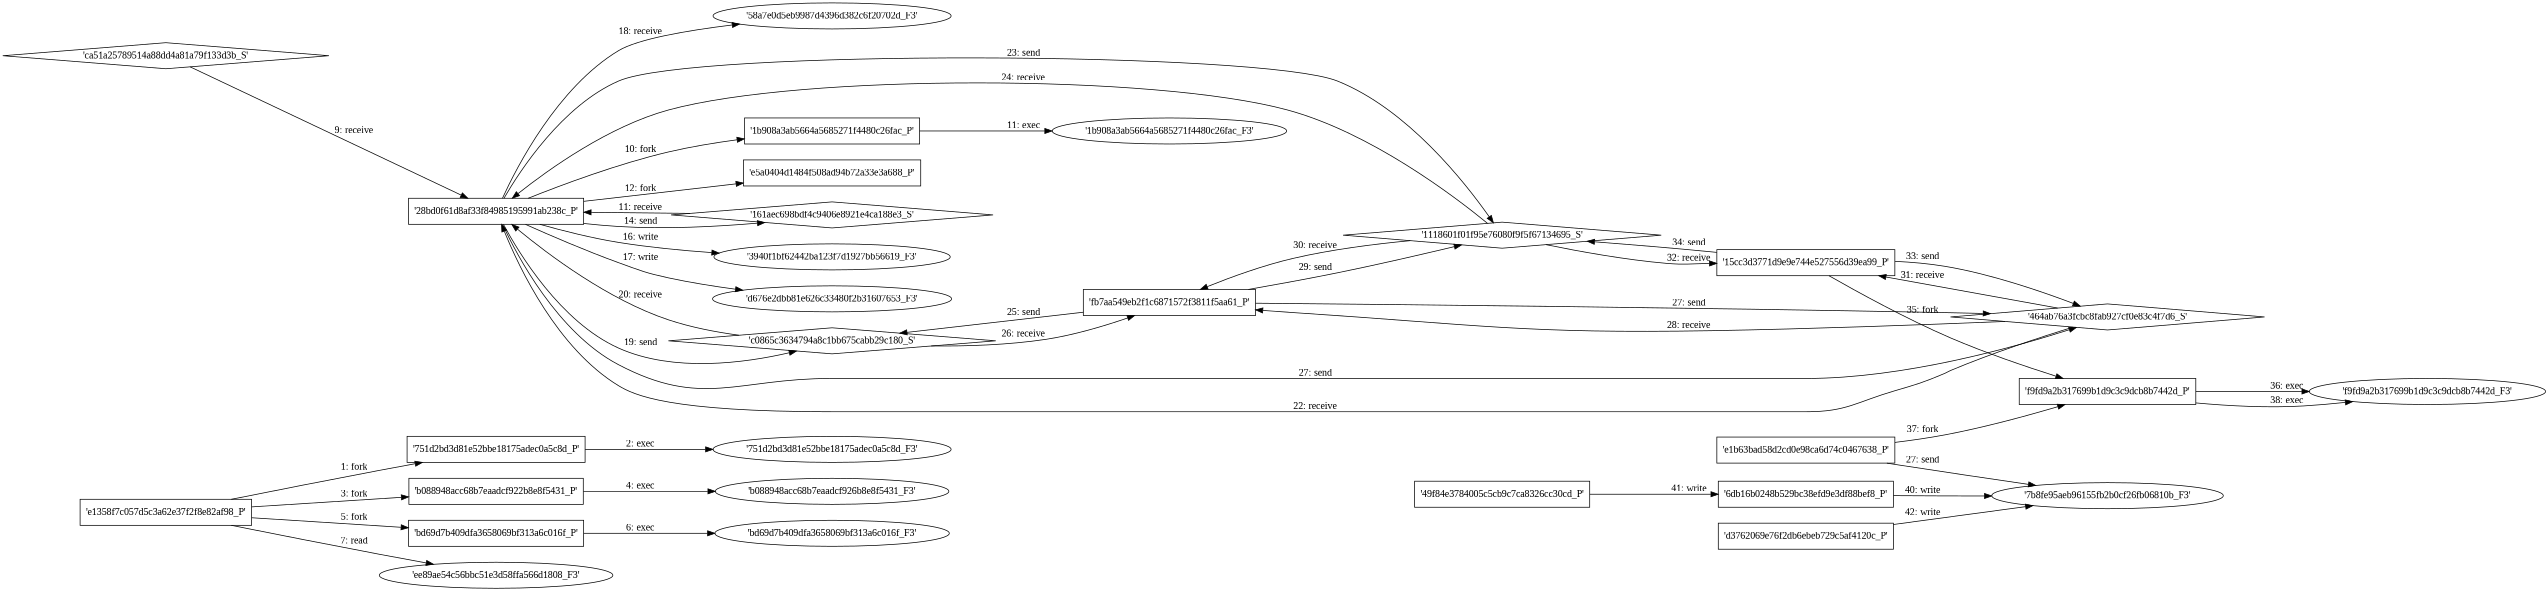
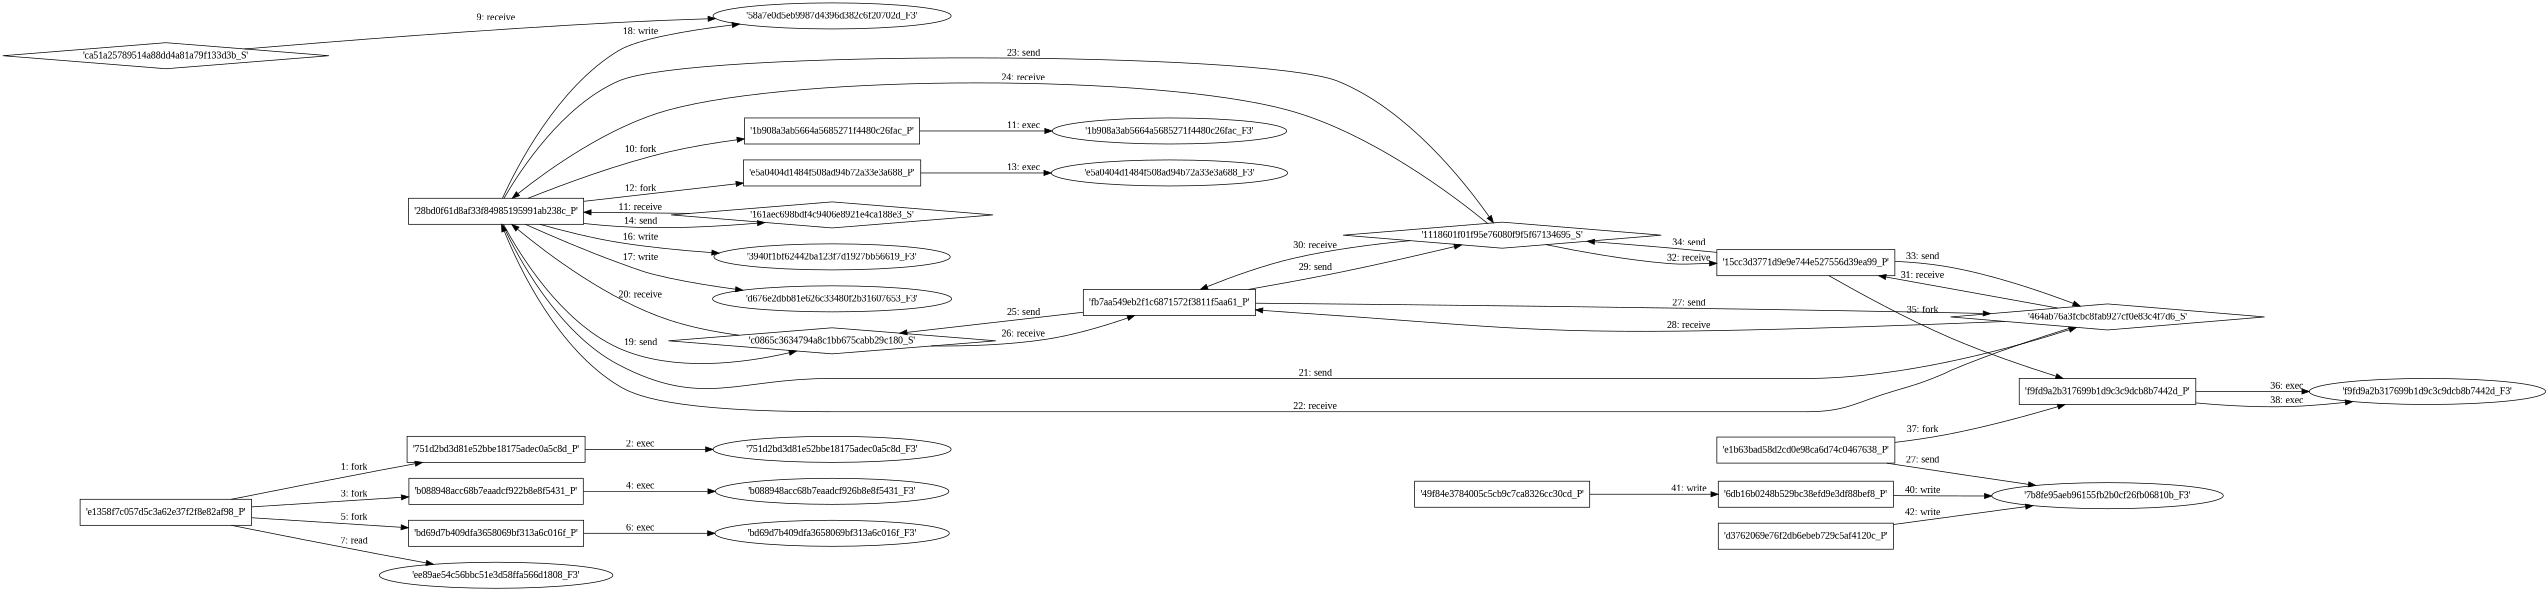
  digraph {
    engine=neato
    fixedsize=false
    fontname="Liberation Serif"
    fontsize=10
    nodesep=0.3
    rankdir=LR
    ranksep=0
    splines=true
    node [fontname="Liberation Serif" node_type=Process shape=box]
    edge [fontname="Liberation Serif"]
    "'e1358f7c057d5c3a62e37f2f8e82af98_P'"
    "'751d2bd3d81e52bbe18175adec0a5c8d_P'"
    "'b088948acc68b7eaadcf922b8e8f5431_P'"
    "'bd69d7b409dfa3658069bf313a6c016f_P'"
    "'ee89ae54c56bbc51e3d58ffa566d1808_F3'" [node_type=file shape=ellipse]
    "'751d2bd3d81e52bbe18175adec0a5c8d_F3'" [node_type=File shape=ellipse]
    n7 [label="'b088948acc68b7eaadcf926b8e8f5431_F3'" node_type=File shape=ellipse]
    "'bd69d7b409dfa3658069bf313a6c016f_F3'" [node_type=File shape=ellipse]
    "'ca51a25789514a88dd4a81a79f133d3b_S'" [node_type=Socket shape=diamond]
    "'28bd0f61d8af33f84985195991ab238c_P'"
    "'1b908a3ab5664a5685271f4480c26fac_P'"
    "'e5a0404d1484f508ad94b72a33e3a688_P'"
    "'161aec698bdf4c9406e8921e4ca188e3_S'" [node_type=Socket shape=diamond]
    "'3940f1bf62442ba123f7d1927bb56619_F3'" [node_type=file shape=ellipse]
    "'d676e2dbb81e626c33480f2b31607653_F3'" [node_type=file shape=ellipse]
    "'58a7e0d5eb9987d4396d382c6f20702d_F3'" [node_type=file shape=ellipse]
    "'c0865c3634794a8c1bb675cabb29c180_S'" [node_type=Socket shape=diamond]
    "'464ab76a3fcbc8fab927cf0e83c4f7d6_S'" [node_type=Socket shape=diamond]
    "'1118601f01f95e76080f9f5f67134695_S'" [node_type=Socket shape=diamond]
    "'1b908a3ab5664a5685271f4480c26fac_F3'" [node_type=File shape=ellipse]
+   "'e5a0404d1484f508ad94b72a33e3a688_F3'" [node_type=File shape=ellipse]
    "'fb7aa549eb2f1c6871572f3811f5aa61_P'"
    "'15cc3d3771d9e9e744e527556d39ea99_P'"
    "'f9fd9a2b317699b1d9c3c9dcb8b7442d_P'"
    "'f9fd9a2b317699b1d9c3c9dcb8b7442d_F3'" [node_type=File shape=ellipse]
    "'e1b63bad58d2cd0e98ca6d74c0467638_P'"
    "'7b8fe95aeb96155fb2b0cf26fb06810b_F3'" [node_type=file shape=ellipse]
    "'6db16b0248b529bc38efd9e3df88bef8_P'"
    "'49f84e3784005c5cb9c7ca8326cc30cd_P'"
    n30 [label="'d3762069e76f2db6ebeb729c5af4120c_P'"]
    "'e1358f7c057d5c3a62e37f2f8e82af98_P'" -> "'751d2bd3d81e52bbe18175adec0a5c8d_P'" [label="1: fork"]
    "'e1358f7c057d5c3a62e37f2f8e82af98_P'" -> "'b088948acc68b7eaadcf922b8e8f5431_P'" [label="3: fork"]
    "'e1358f7c057d5c3a62e37f2f8e82af98_P'" -> "'bd69d7b409dfa3658069bf313a6c016f_P'" [label="5: fork"]
    "'e1358f7c057d5c3a62e37f2f8e82af98_P'" -> "'ee89ae54c56bbc51e3d58ffa566d1808_F3'" [label="7: read"]
    "'751d2bd3d81e52bbe18175adec0a5c8d_P'" -> "'751d2bd3d81e52bbe18175adec0a5c8d_F3'" [label="2: exec"]
    "'b088948acc68b7eaadcf922b8e8f5431_P'" -> n7 [label="4: exec"]
    "'bd69d7b409dfa3658069bf313a6c016f_P'" -> "'bd69d7b409dfa3658069bf313a6c016f_F3'" [label="6: exec"]
-   "'ca51a25789514a88dd4a81a79f133d3b_S'" -> "'28bd0f61d8af33f84985195991ab238c_P'" [label="9: receive"]
+   "'ca51a25789514a88dd4a81a79f133d3b_S'" -> "'58a7e0d5eb9987d4396d382c6f20702d_F3'" [label="9: receive"]
    "'28bd0f61d8af33f84985195991ab238c_P'" -> "'1b908a3ab5664a5685271f4480c26fac_P'" [label="10: fork"]
    "'28bd0f61d8af33f84985195991ab238c_P'" -> "'e5a0404d1484f508ad94b72a33e3a688_P'" [label="12: fork"]
    "'28bd0f61d8af33f84985195991ab238c_P'" -> "'161aec698bdf4c9406e8921e4ca188e3_S'" [label="14: send"]
    "'28bd0f61d8af33f84985195991ab238c_P'" -> "'3940f1bf62442ba123f7d1927bb56619_F3'" [label="16: write"]
    "'28bd0f61d8af33f84985195991ab238c_P'" -> "'d676e2dbb81e626c33480f2b31607653_F3'" [label="17: write"]
-   "'28bd0f61d8af33f84985195991ab238c_P'" -> "'58a7e0d5eb9987d4396d382c6f20702d_F3'" [label="18: receive"]
+   "'28bd0f61d8af33f84985195991ab238c_P'" -> "'58a7e0d5eb9987d4396d382c6f20702d_F3'" [label="18: write"]
    "'28bd0f61d8af33f84985195991ab238c_P'" -> "'c0865c3634794a8c1bb675cabb29c180_S'" [label="19: send"]
-   "'28bd0f61d8af33f84985195991ab238c_P'" -> "'464ab76a3fcbc8fab927cf0e83c4f7d6_S'" [label="27: send"]
+   "'28bd0f61d8af33f84985195991ab238c_P'" -> "'464ab76a3fcbc8fab927cf0e83c4f7d6_S'" [label="21: send"]
    "'28bd0f61d8af33f84985195991ab238c_P'" -> "'1118601f01f95e76080f9f5f67134695_S'" [label="23: send"]
    "'1b908a3ab5664a5685271f4480c26fac_P'" -> "'1b908a3ab5664a5685271f4480c26fac_F3'" [label="11: exec"]
+   "'e5a0404d1484f508ad94b72a33e3a688_P'" -> "'e5a0404d1484f508ad94b72a33e3a688_F3'" [label="13: exec"]
    "'161aec698bdf4c9406e8921e4ca188e3_S'" -> "'28bd0f61d8af33f84985195991ab238c_P'" [label="11: receive"]
    "'c0865c3634794a8c1bb675cabb29c180_S'" -> "'28bd0f61d8af33f84985195991ab238c_P'" [label="20: receive"]
    "'c0865c3634794a8c1bb675cabb29c180_S'" -> "'fb7aa549eb2f1c6871572f3811f5aa61_P'" [label="26: receive"]
    "'464ab76a3fcbc8fab927cf0e83c4f7d6_S'" -> "'28bd0f61d8af33f84985195991ab238c_P'" [label="22: receive"]
    "'464ab76a3fcbc8fab927cf0e83c4f7d6_S'" -> "'fb7aa549eb2f1c6871572f3811f5aa61_P'" [label="28: receive"]
    "'464ab76a3fcbc8fab927cf0e83c4f7d6_S'" -> "'15cc3d3771d9e9e744e527556d39ea99_P'" [label="31: receive"]
    "'1118601f01f95e76080f9f5f67134695_S'" -> "'28bd0f61d8af33f84985195991ab238c_P'" [label="24: receive"]
    "'1118601f01f95e76080f9f5f67134695_S'" -> "'fb7aa549eb2f1c6871572f3811f5aa61_P'" [label="30: receive"]
    "'1118601f01f95e76080f9f5f67134695_S'" -> "'15cc3d3771d9e9e744e527556d39ea99_P'" [label="32: receive"]
    "'fb7aa549eb2f1c6871572f3811f5aa61_P'" -> "'c0865c3634794a8c1bb675cabb29c180_S'" [label="25: send"]
    "'fb7aa549eb2f1c6871572f3811f5aa61_P'" -> "'464ab76a3fcbc8fab927cf0e83c4f7d6_S'" [label="27: send"]
    "'fb7aa549eb2f1c6871572f3811f5aa61_P'" -> "'1118601f01f95e76080f9f5f67134695_S'" [label="29: send"]
    "'15cc3d3771d9e9e744e527556d39ea99_P'" -> "'464ab76a3fcbc8fab927cf0e83c4f7d6_S'" [label="33: send"]
    "'15cc3d3771d9e9e744e527556d39ea99_P'" -> "'1118601f01f95e76080f9f5f67134695_S'" [label="34: send"]
    "'15cc3d3771d9e9e744e527556d39ea99_P'" -> "'f9fd9a2b317699b1d9c3c9dcb8b7442d_P'" [label="35: fork"]
    "'f9fd9a2b317699b1d9c3c9dcb8b7442d_P'" -> "'f9fd9a2b317699b1d9c3c9dcb8b7442d_F3'" [label="36: exec"]
    "'f9fd9a2b317699b1d9c3c9dcb8b7442d_P'" -> "'f9fd9a2b317699b1d9c3c9dcb8b7442d_F3'" [label="38: exec"]
    "'e1b63bad58d2cd0e98ca6d74c0467638_P'" -> "'f9fd9a2b317699b1d9c3c9dcb8b7442d_P'" [label="37: fork"]
    "'e1b63bad58d2cd0e98ca6d74c0467638_P'" -> "'7b8fe95aeb96155fb2b0cf26fb06810b_F3'" [label="27: send"]
    "'6db16b0248b529bc38efd9e3df88bef8_P'" -> "'7b8fe95aeb96155fb2b0cf26fb06810b_F3'" [label="40: write"]
    "'49f84e3784005c5cb9c7ca8326cc30cd_P'" -> "'6db16b0248b529bc38efd9e3df88bef8_P'" [label="41: write"]
    n30 -> "'7b8fe95aeb96155fb2b0cf26fb06810b_F3'" [label="42: write"]
  }
